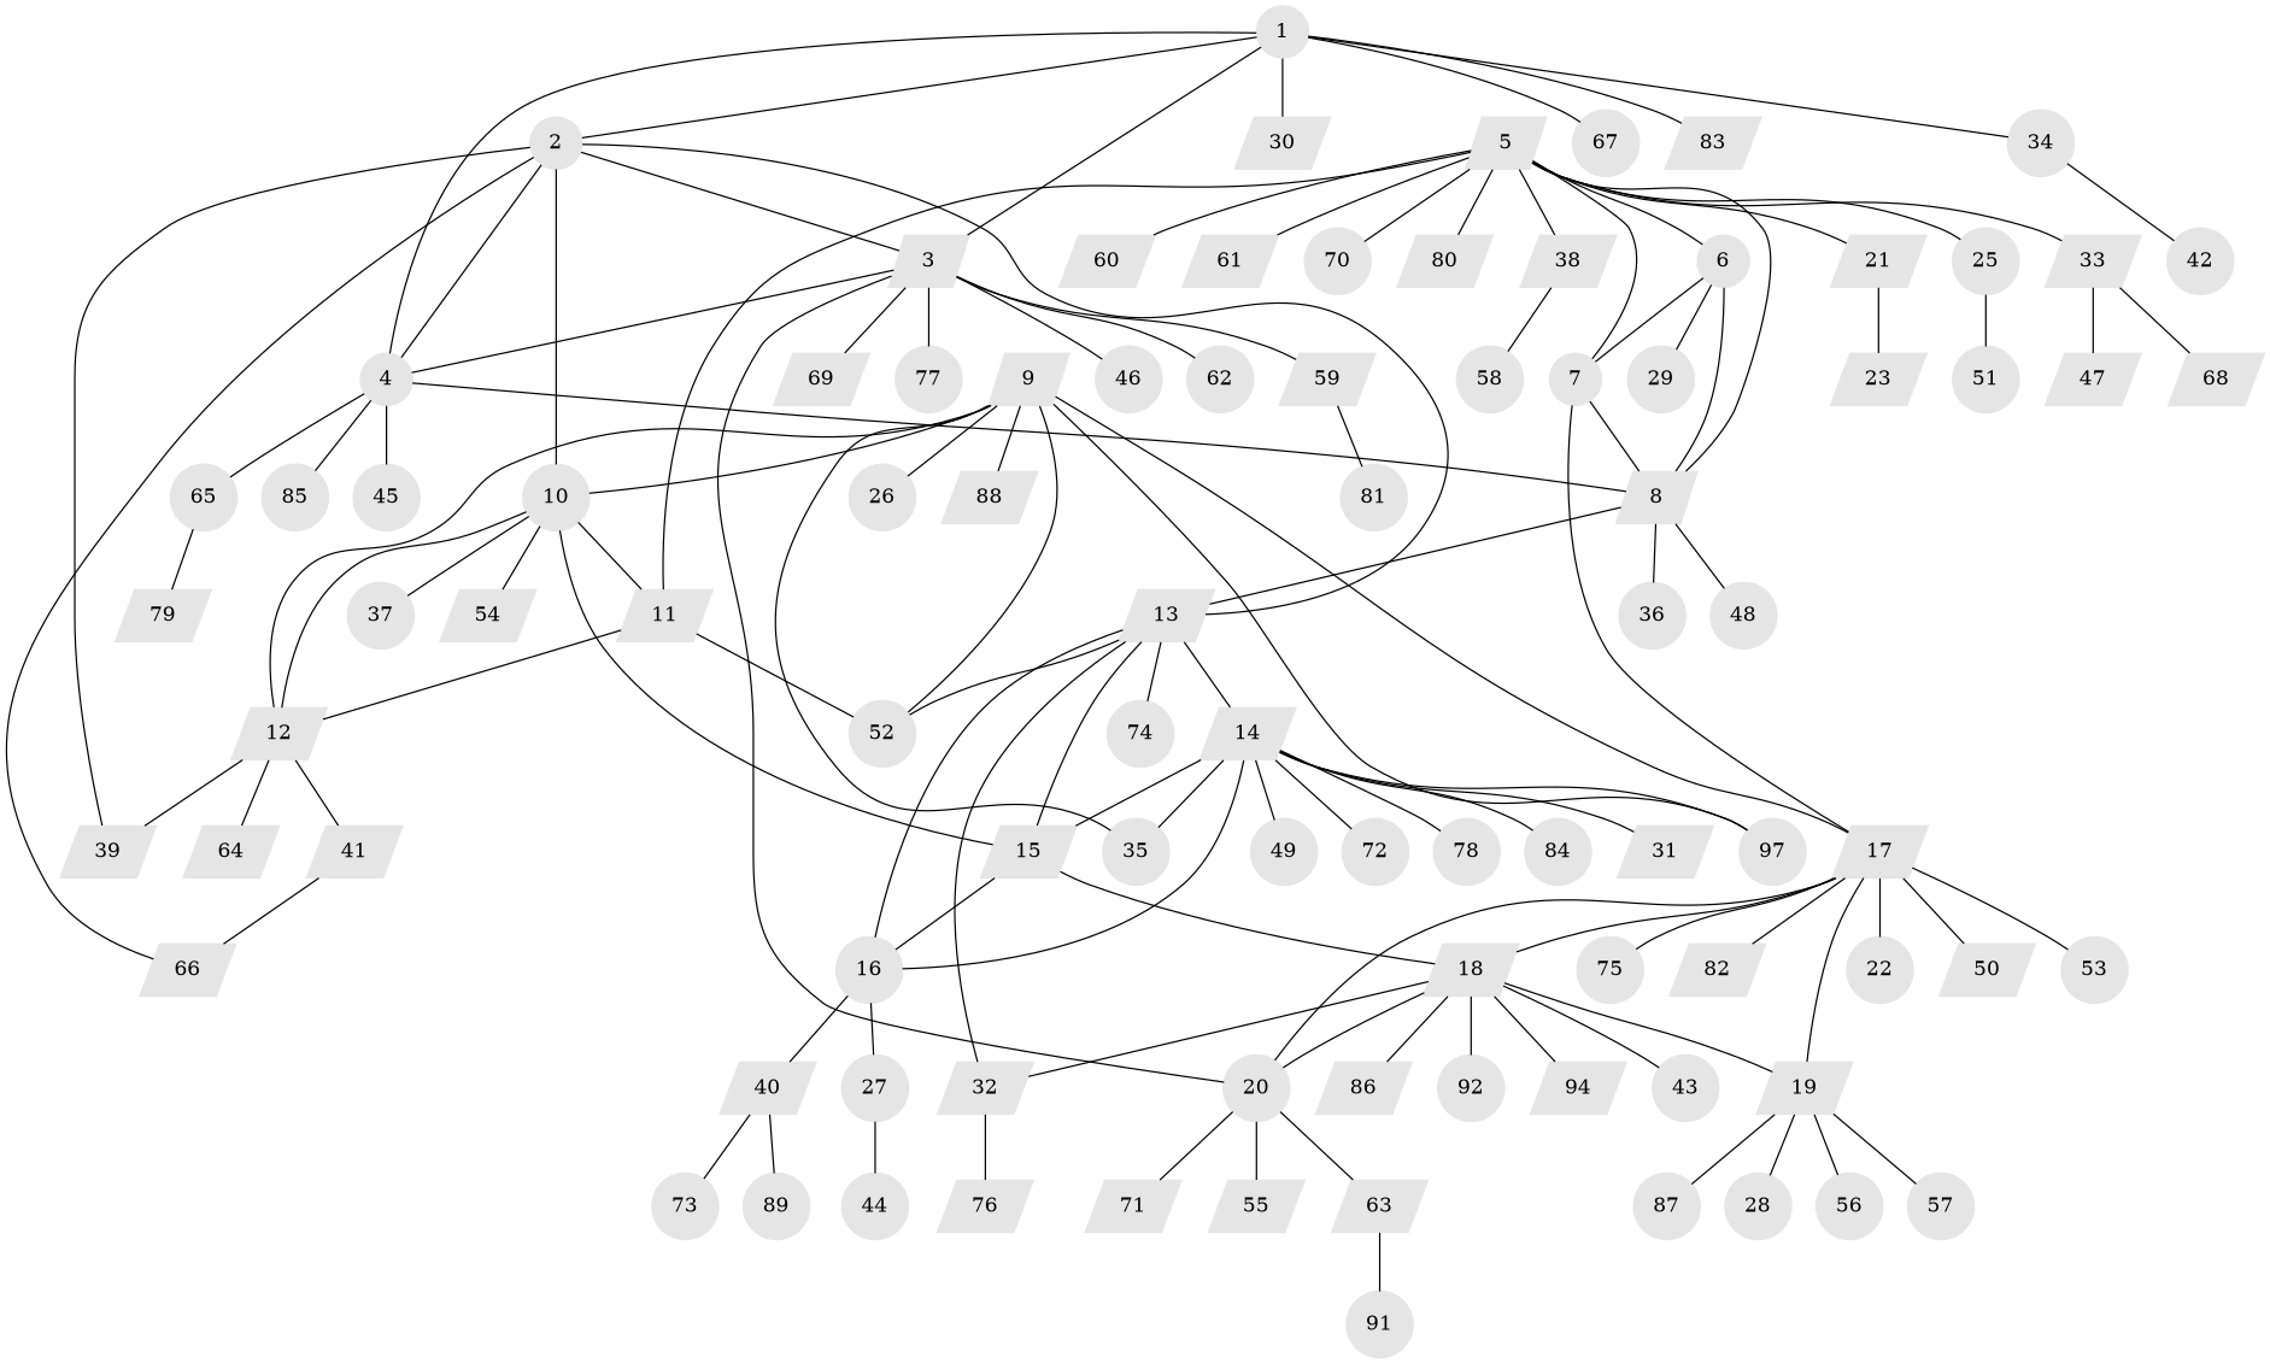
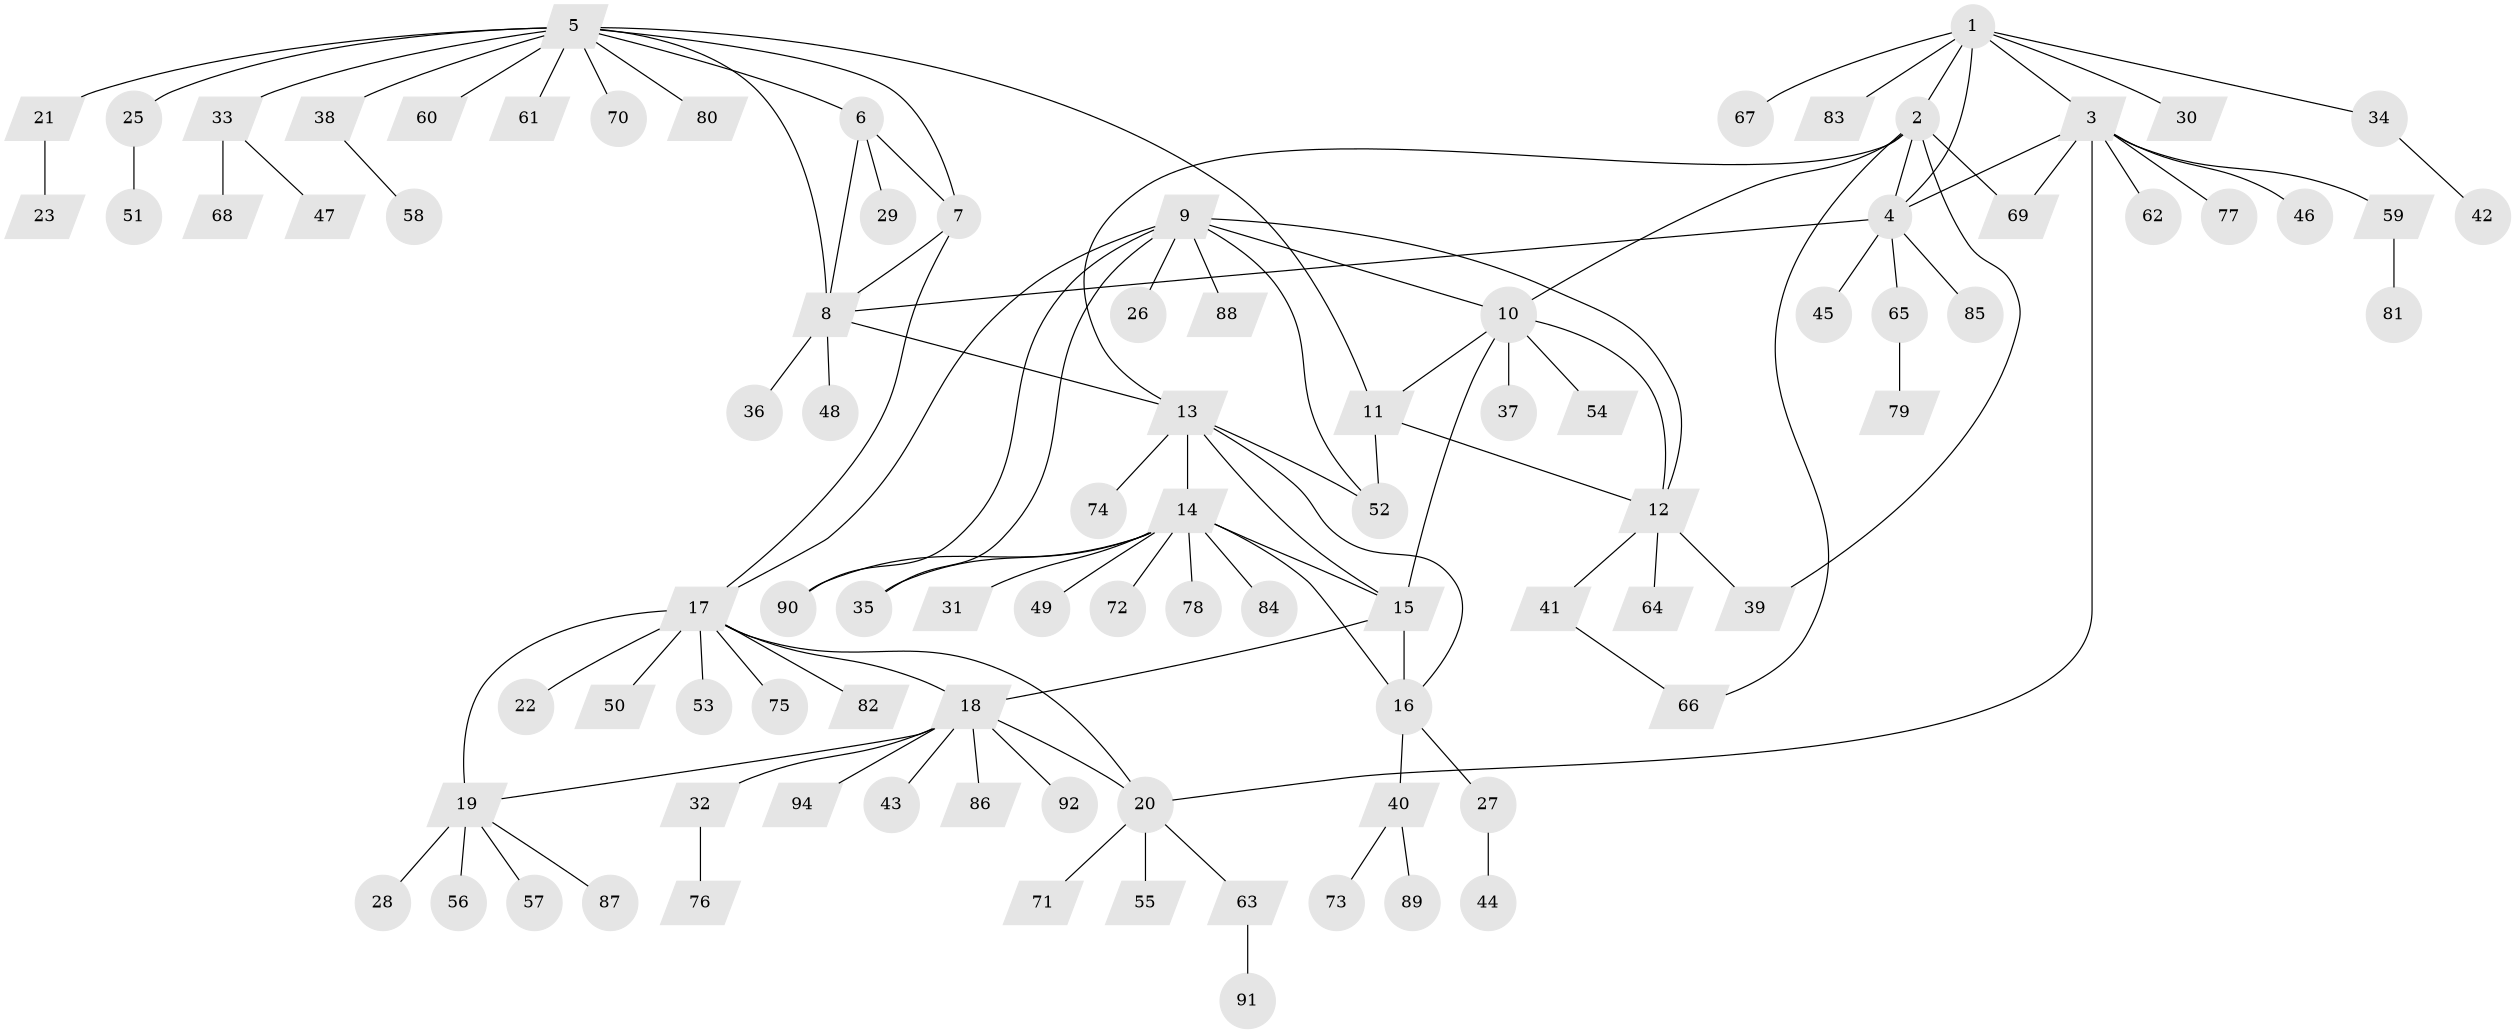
  graph {
    node [color=gray90 shape=circle style=filled]
    1
    2
    3 [shape=parallelogram]
    4
    30 [shape=parallelogram]
    34
    67
    83 [shape=parallelogram]
    10
    13 [shape=parallelogram]
    39 [shape=parallelogram]
    66 [shape=parallelogram]
    20
    46
    59 [shape=parallelogram]
    62
    69 [shape=parallelogram]
    77
    8 [shape=parallelogram]
    45
    65
    85
    42
    11 [shape=parallelogram]
    12 [shape=parallelogram]
    15 [shape=parallelogram]
    37
    54 [shape=parallelogram]
    52
    14 [shape=parallelogram]
    16
    32 [shape=parallelogram]
    74
    55 [shape=parallelogram]
    63 [shape=parallelogram]
    71 [shape=parallelogram]
    81
    36
    48
    79 [shape=parallelogram]
    5 [shape=parallelogram]
    6
    7
    21 [shape=parallelogram]
    25
    33 [shape=parallelogram]
    38 [shape=parallelogram]
    60 [shape=parallelogram]
    61 [shape=parallelogram]
    70
    80 [shape=parallelogram]
    29
    17 [shape=parallelogram]
    23 [shape=parallelogram]
    51
    47 [shape=parallelogram]
    68 [shape=parallelogram]
    58
    18 [shape=parallelogram]
    19 [shape=parallelogram]
    22
    50 [shape=parallelogram]
    53
    75
    82 [shape=parallelogram]
    9 [shape=parallelogram]
    26
    35
    88 [shape=parallelogram]
-   90 [label=97]
+   90
    41 [shape=parallelogram]
    64 [shape=parallelogram]
    31 [shape=parallelogram]
    49
    72
    78
    84
    27
    40 [shape=parallelogram]
    76 [shape=parallelogram]
    n81 [label=94 shape=parallelogram]
    43
    86 [shape=parallelogram]
    92
    44
    73
    89
    28
    56
    57
    87
    91
    1 -- 2
    1 -- 3
    1 -- 4
    1 -- 30
    1 -- 34
    1 -- 67
    1 -- 83
-   2 -- 3
+   2 -- 69
    2 -- 4
    2 -- 10
    2 -- 13
    2 -- 39
    2 -- 66
    3 -- 4
    3 -- 20
    3 -- 46
    3 -- 59
    3 -- 62
    3 -- 69
    3 -- 77
    4 -- 8
    4 -- 45
    4 -- 65
    4 -- 85
    34 -- 42
    10 -- 11
    10 -- 12
    10 -- 15
    10 -- 37
    10 -- 54
    13 -- 15
    13 -- 52
    13 -- 14
    13 -- 16
-   13 -- 32
    13 -- 74
    20 -- 55
    20 -- 63
    20 -- 71
    59 -- 81
    8 -- 13
    8 -- 36
    8 -- 48
    65 -- 79
    11 -- 12
    11 -- 52
    12 -- 39
    12 -- 41
    12 -- 64
    15 -- 16
    15 -- 18
    14 -- 15
    14 -- 16
    14 -- 35
    14 -- 90
    14 -- 31
    14 -- 49
    14 -- 72
    14 -- 78
    14 -- 84
    16 -- 27
    16 -- 40
    32 -- 76
    63 -- 91
    5 -- 8
    5 -- 11
    5 -- 6
    5 -- 7
    5 -- 21
    5 -- 25
    5 -- 33
    5 -- 38
    5 -- 60
    5 -- 61
    5 -- 70
    5 -- 80
    6 -- 8
    6 -- 7
    6 -- 29
    7 -- 8
    7 -- 17
    21 -- 23
    25 -- 51
    33 -- 47
    33 -- 68
    38 -- 58
    17 -- 20
    17 -- 18
    17 -- 19
    17 -- 22
    17 -- 50
    17 -- 53
    17 -- 75
    17 -- 82
    18 -- 20
    18 -- 32
    18 -- 19
    18 -- n81
    18 -- 43
    18 -- 86
    18 -- 92
    19 -- 28
    19 -- 56
    19 -- 57
    19 -- 87
    9 -- 10
    9 -- 12
    9 -- 52
    9 -- 17
    9 -- 26
    9 -- 35
    9 -- 88
    9 -- 90
    41 -- 66
    27 -- 44
    40 -- 73
    40 -- 89
  }
